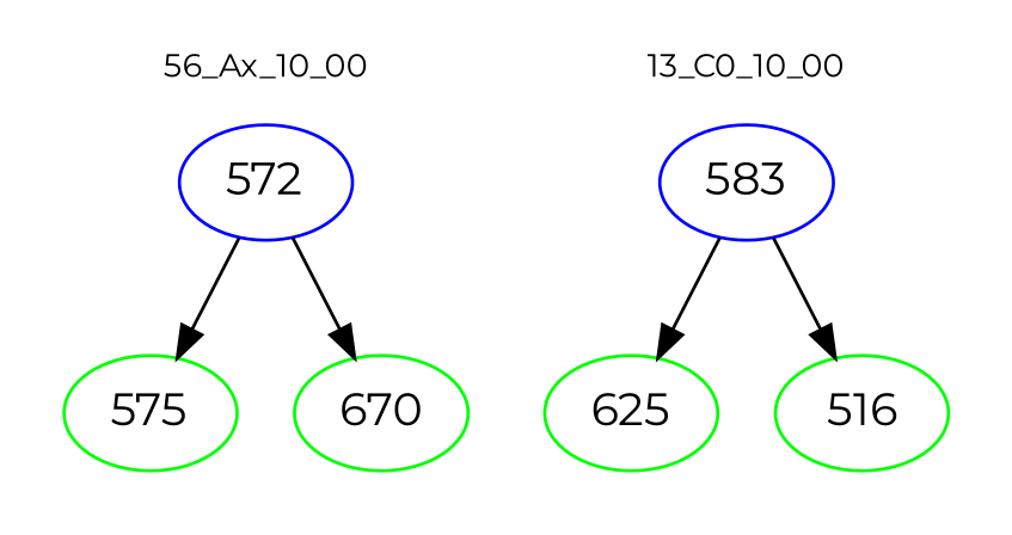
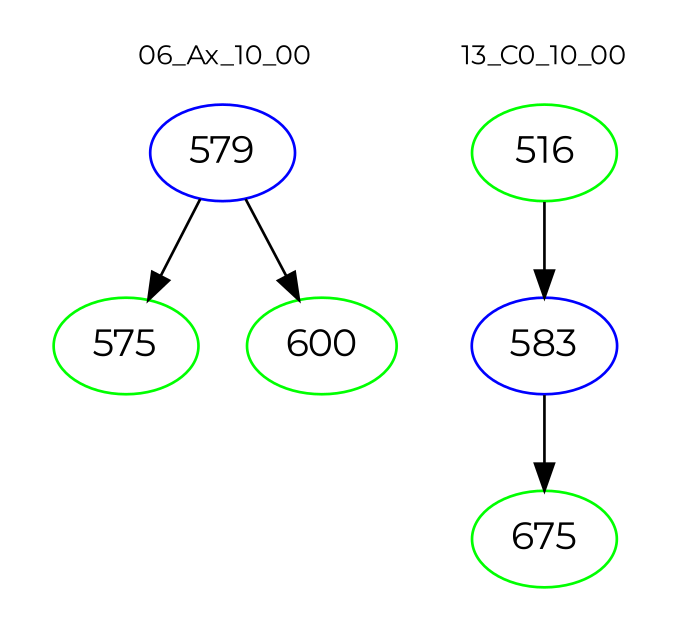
  digraph {
    fontname=Montserrat
    node [color=green fontname=Montserrat]
    edge [color=black fontname=Montserrat]
-   n1 [color=blue label=572]
+   n1 [color=blue label=579]
    n2 [label=575]
-   n3 [label=670]
+   n3 [label=600]
    n4 [color=blue label=583]
-   n5 [label=625]
+   n5 [label=675]
    n6 [label=516]
    subgraph cluster_1 {
      color=white
      fontsize=10
-     label="56_Ax_10_00"
+     label="06_Ax_10_00"
      n1
      n2
      n3
    }
    subgraph cluster_2 {
      color=white
      fontsize=10
      label="13_C0_10_00"
      n4
      n5
      n6
    }
    n1 -> n2
    n1 -> n3
    n4 -> n5
-   n4 -> n6
+   n6 -> n4
  }
